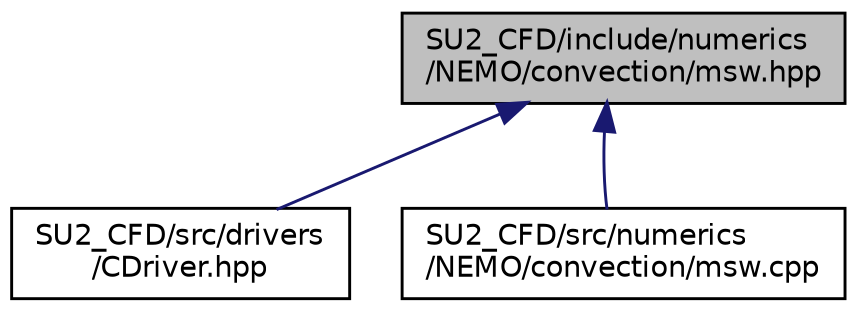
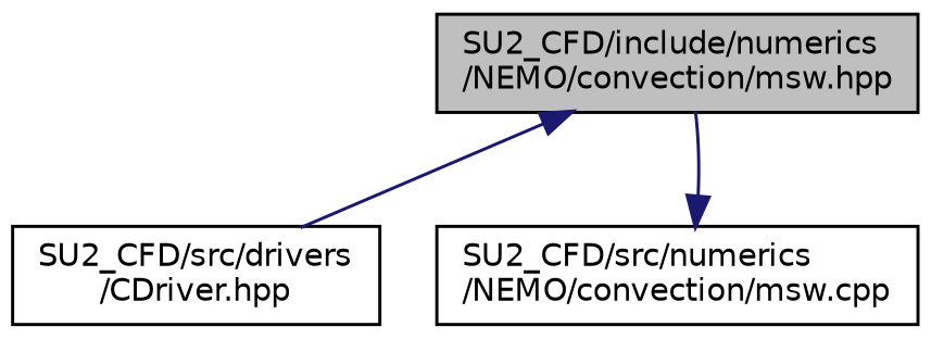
  digraph {
    node [color=black fillcolor=white fontname=Helvetica fontsize=10 shape=record style=filled]
    edge [color=midnightblue dir=back fontname=Helvetica fontsize=10 labelfontname=Helvetica labelfontsize=10 style=solid]
    n1 [fillcolor=grey75 fontcolor=black height=0.2 label="SU2_CFD/include/numerics\l/NEMO/convection/msw.hpp" width=0.4]
    n2 [height=0.2 label="SU2_CFD/src/drivers\l/CDriver.hpp" width=0.4]
    n3 [height=0.2 label="SU2_CFD/src/numerics\l/NEMO/convection/msw.cpp" width=0.4]
    n1 -> n2
-   n1 -> n3
+   n3 -> n1
  }
